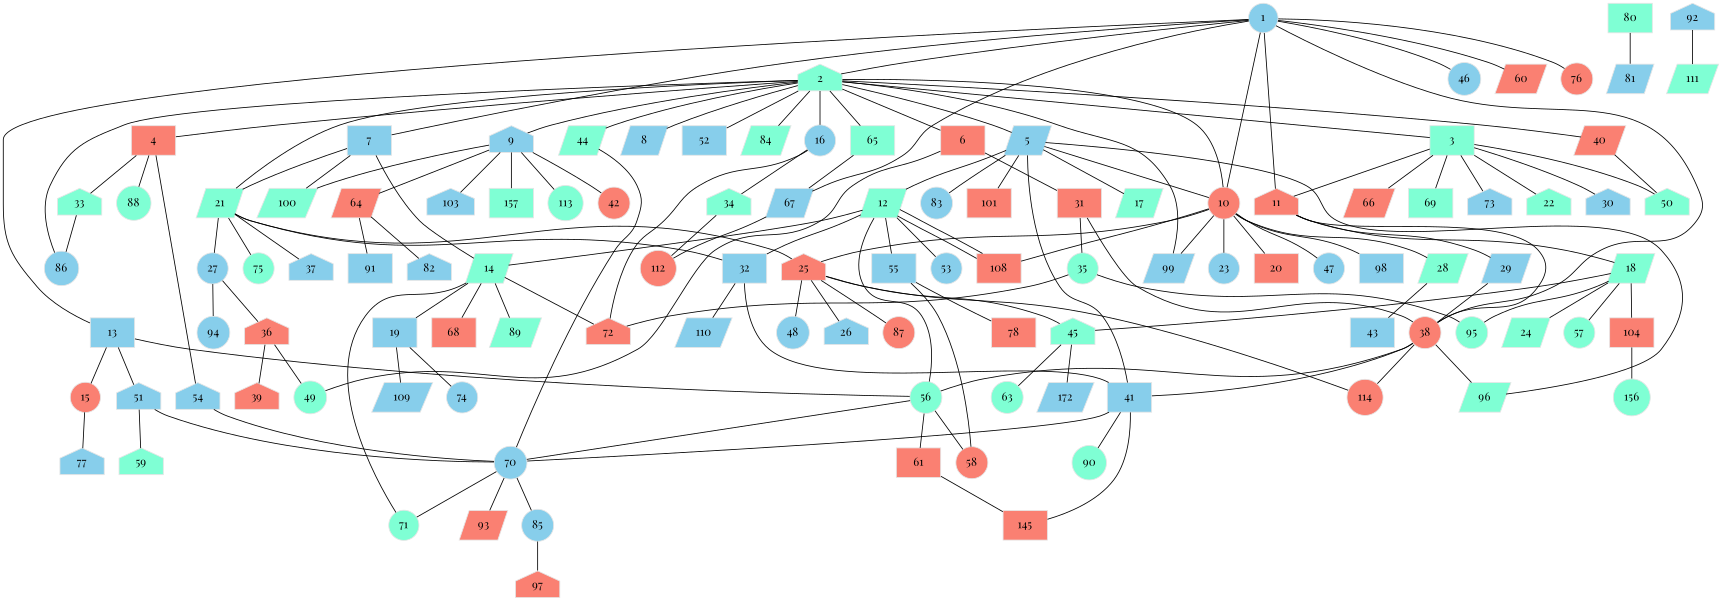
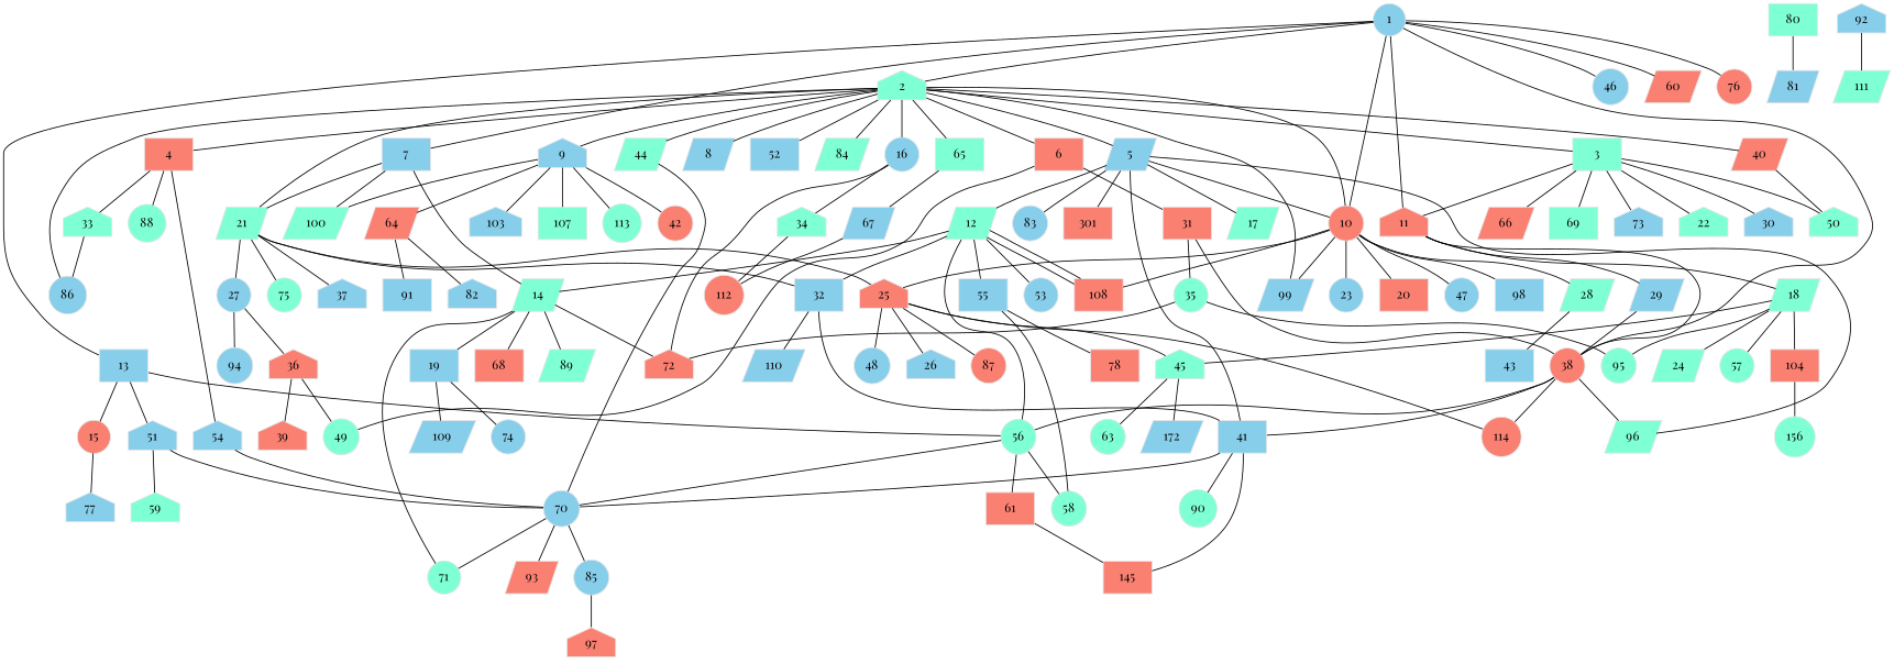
  graph {
    fontname="Playfair Display"
    node [color=gray90 fillcolor=skyblue fontname="Playfair Display" shape=circle style=filled]
    edge [fontname="Playfair Display"]
    2 [fillcolor=aquamarine shape=house]
    1
    7 [shape=box]
    10 [fillcolor=salmon]
    11 [fillcolor=salmon shape=house]
    13 [shape=box]
    38 [fillcolor=salmon]
    46
    60 [fillcolor=salmon shape=parallelogram]
    67 [shape=parallelogram]
    76 [fillcolor=salmon]
    3 [fillcolor=aquamarine shape=box]
    4 [fillcolor=salmon shape=box]
    5 [shape=parallelogram]
    6 [fillcolor=salmon shape=box]
    8 [shape=parallelogram]
    9 [shape=house]
    16
    21 [fillcolor=aquamarine shape=parallelogram]
    40 [fillcolor=salmon shape=parallelogram]
    44 [fillcolor=aquamarine shape=parallelogram]
    52 [shape=box]
    65 [fillcolor=aquamarine shape=box]
    84 [fillcolor=aquamarine shape=parallelogram]
    86
    99 [shape=parallelogram]
    14 [fillcolor=aquamarine shape=parallelogram]
    100 [fillcolor=aquamarine shape=parallelogram]
    20 [fillcolor=salmon shape=box]
    23
    25 [fillcolor=salmon shape=house]
    28 [fillcolor=aquamarine shape=parallelogram]
    47
    98 [shape=box]
    108 [fillcolor=salmon shape=box]
    18 [fillcolor=aquamarine shape=parallelogram]
    29 [shape=parallelogram]
    56 [fillcolor=aquamarine]
    15 [fillcolor=salmon]
    51 [shape=house]
    41 [shape=box]
    96 [fillcolor=aquamarine shape=parallelogram]
    114 [fillcolor=salmon]
    112 [fillcolor=salmon]
    22 [fillcolor=aquamarine shape=house]
    30 [shape=house]
    50 [fillcolor=aquamarine shape=house]
    66 [fillcolor=salmon shape=parallelogram]
    69 [fillcolor=aquamarine shape=box]
    73 [shape=house]
    33 [fillcolor=aquamarine shape=house]
    54 [shape=house]
    88 [fillcolor=aquamarine]
    12 [fillcolor=aquamarine shape=parallelogram]
    17 [fillcolor=aquamarine shape=parallelogram]
    83
-   101 [fillcolor=salmon shape=box]
+   101 [fillcolor=salmon shape=box label=301]
    31 [fillcolor=salmon shape=box]
    49 [fillcolor=aquamarine]
    42 [fillcolor=salmon]
    64 [fillcolor=salmon shape=parallelogram]
    103 [shape=house]
-   107 [fillcolor=aquamarine shape=box label=157]
+   107 [fillcolor=aquamarine shape=box]
    113 [fillcolor=aquamarine]
    72 [fillcolor=salmon shape=house]
    34 [fillcolor=aquamarine shape=house]
    32 [shape=box]
    27
    37 [shape=house]
    75 [fillcolor=aquamarine]
    70
    53
    55 [shape=box]
    90 [fillcolor=aquamarine]
    n75 [fillcolor=salmon label=145 shape=box]
    35 [fillcolor=aquamarine]
    19 [shape=box]
    68 [fillcolor=salmon shape=box]
    71 [fillcolor=aquamarine]
    89 [fillcolor=aquamarine shape=parallelogram]
    82 [shape=house]
    91 [shape=box]
    45 [fillcolor=aquamarine shape=house]
    26 [shape=house]
    48
    87 [fillcolor=salmon]
    43 [shape=box]
    24 [fillcolor=aquamarine shape=parallelogram]
    57 [fillcolor=aquamarine]
    95 [fillcolor=aquamarine]
    104 [fillcolor=salmon shape=box]
    110 [shape=parallelogram]
-   58 [fillcolor=salmon]
+   58 [fillcolor=aquamarine]
    78 [fillcolor=salmon shape=box]
    61 [fillcolor=salmon shape=box]
    77 [shape=house]
    59 [fillcolor=aquamarine shape=house]
    74
    109 [shape=parallelogram]
    63 [fillcolor=aquamarine]
    n101 [label=172 shape=parallelogram]
    n102 [fillcolor=aquamarine label=156]
    36 [fillcolor=salmon shape=house]
    94
    39 [fillcolor=salmon shape=house]
    85
    93 [fillcolor=salmon shape=parallelogram]
    80 [fillcolor=aquamarine shape=box]
    81 [shape=parallelogram]
    97 [fillcolor=salmon shape=house]
    92 [shape=house]
    111 [fillcolor=aquamarine shape=parallelogram]
    2 -- 10
    2 -- 3
    2 -- 4
    2 -- 5
    2 -- 6
    2 -- 8
    2 -- 9
    2 -- 16
    2 -- 21
    2 -- 40
    2 -- 44
    2 -- 52
    2 -- 65
    2 -- 84
    2 -- 86
    2 -- 99
    1 -- 2
    1 -- 7
    1 -- 10
    1 -- 11
    1 -- 13
    1 -- 38
    1 -- 46
    1 -- 60
-   1 -- 67
    1 -- 76
    7 -- 21
    7 -- 14
    7 -- 100
    10 -- 99
    10 -- 20
    10 -- 23
    10 -- 25
    10 -- 28
    10 -- 47
    10 -- 98
    10 -- 108
    11 -- 38
    11 -- 18
    11 -- 29
    13 -- 56
    13 -- 15
    13 -- 51
    38 -- 56
    38 -- 41
    38 -- 96
    38 -- 114
    67 -- 112
    3 -- 11
    3 -- 22
    3 -- 30
    3 -- 50
    3 -- 66
    3 -- 69
    3 -- 73
    4 -- 33
    4 -- 54
    4 -- 88
    5 -- 10
    5 -- 41
    5 -- 96
    5 -- 12
    5 -- 17
    5 -- 83
    5 -- 101
    6 -- 31
    6 -- 49
    9 -- 100
    9 -- 42
    9 -- 64
    9 -- 103
    9 -- 107
    9 -- 113
    16 -- 72
    16 -- 34
    21 -- 25
    21 -- 32
    21 -- 27
    21 -- 37
    21 -- 75
    40 -- 50
    44 -- 70
    65 -- 67
    14 -- 72
    14 -- 19
    14 -- 68
    14 -- 71
    14 -- 89
    25 -- 114
    25 -- 45
    25 -- 26
    25 -- 48
    25 -- 87
    28 -- 43
    18 -- 45
    18 -- 24
    18 -- 57
    18 -- 95
    18 -- 104
    29 -- 38
    56 -- 70
    56 -- 58
    56 -- 61
    15 -- 77
    51 -- 70
    51 -- 59
    41 -- 70
    41 -- 90
    41 -- n75
    33 -- 86
    54 -- 70
    12 -- 14
    12 -- 108
    12 -- 108
    12 -- 56
    12 -- 32
    12 -- 53
    12 -- 55
    31 -- 38
    31 -- 35
    64 -- 82
    64 -- 91
    34 -- 112
    32 -- 41
    32 -- 110
    27 -- 36
    27 -- 94
    70 -- 71
    70 -- 85
    70 -- 93
    55 -- 58
    55 -- 78
    35 -- 72
    35 -- 95
    19 -- 74
    19 -- 109
    45 -- 63
    45 -- n101
    104 -- n102
    61 -- n75
    36 -- 49
    36 -- 39
    85 -- 97
    80 -- 81
    92 -- 111
  }
